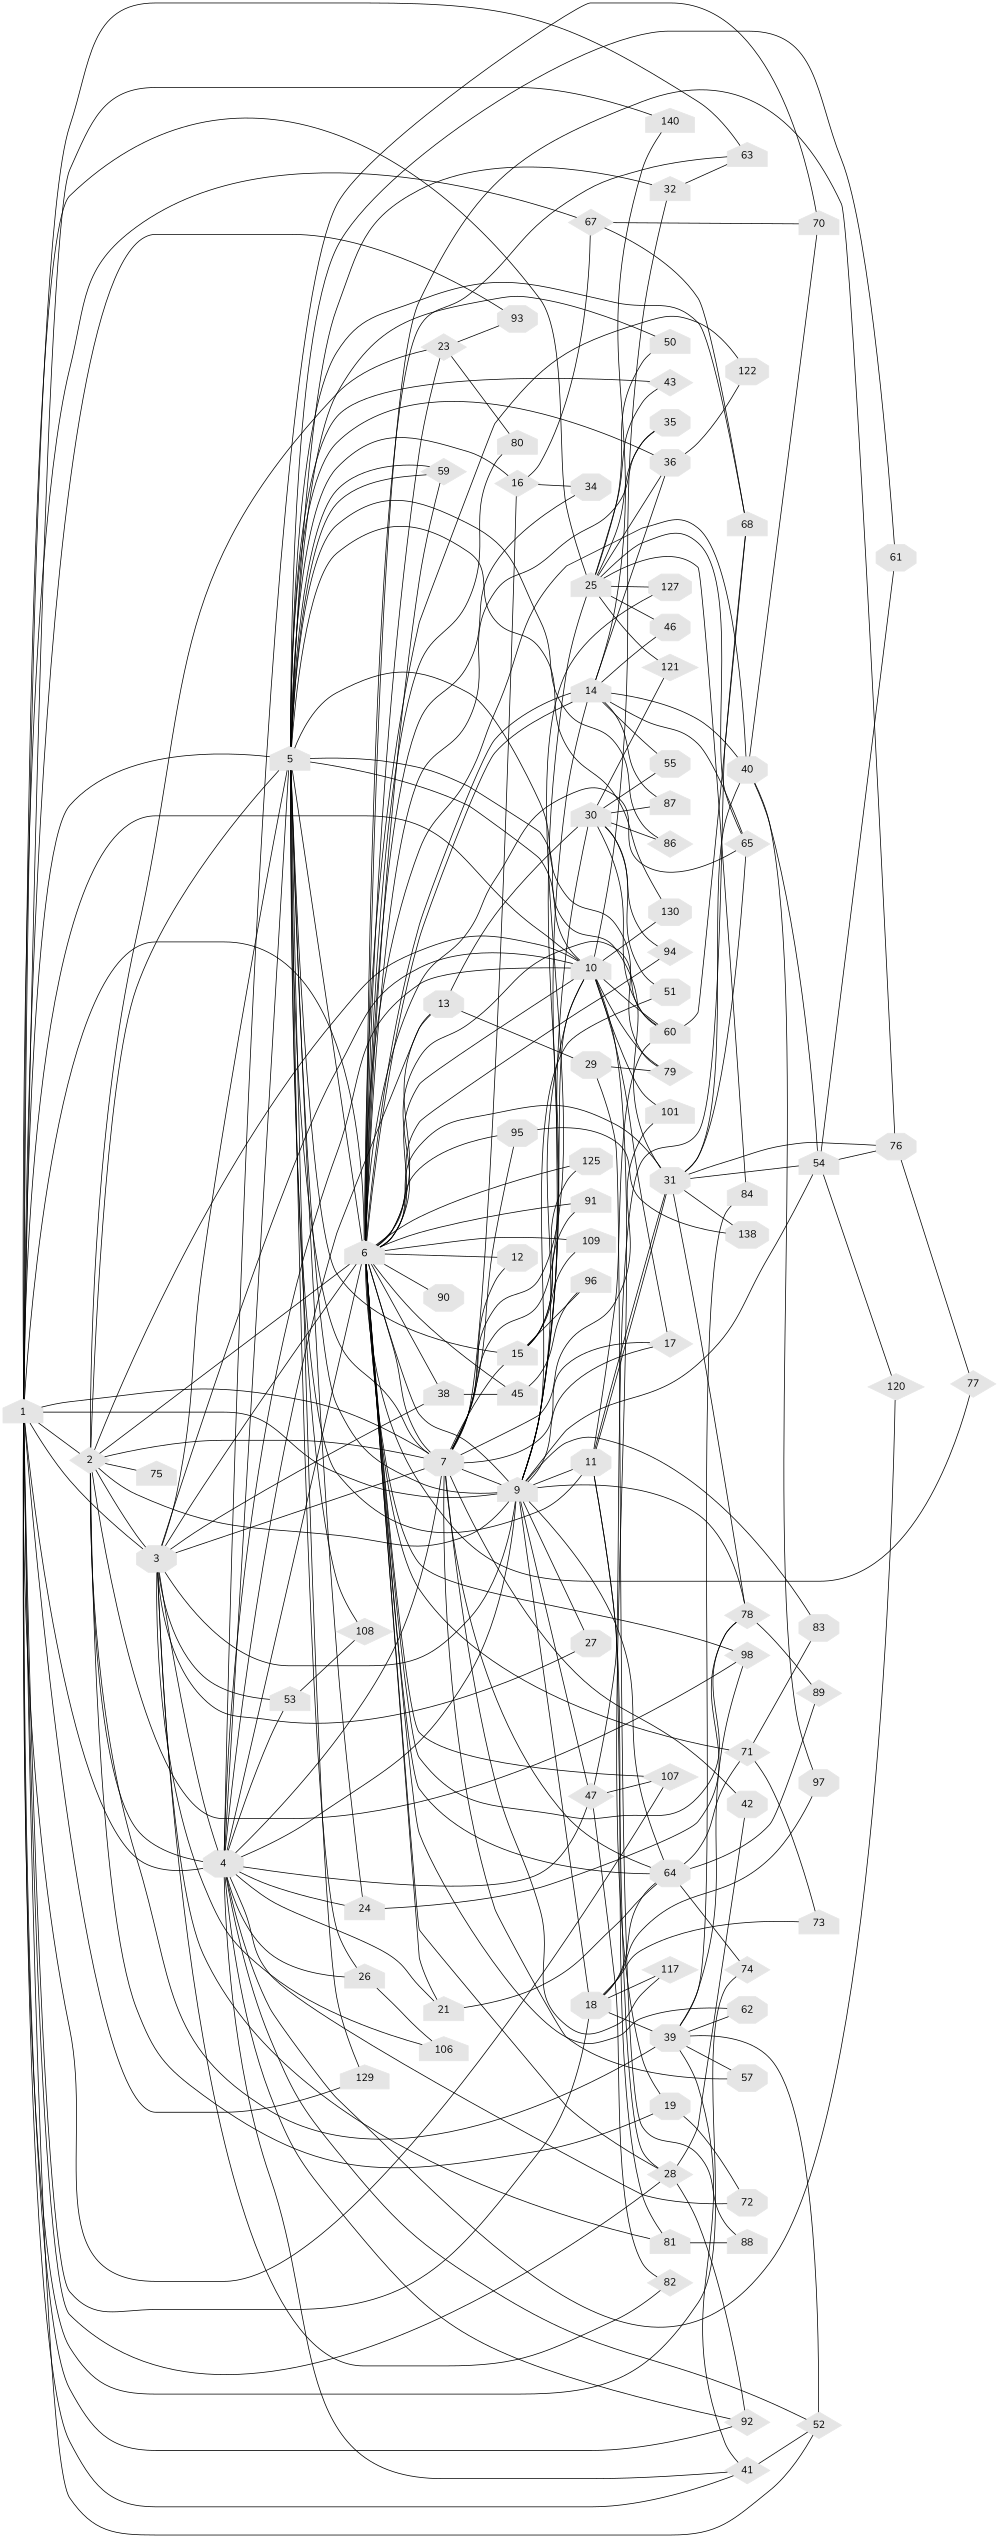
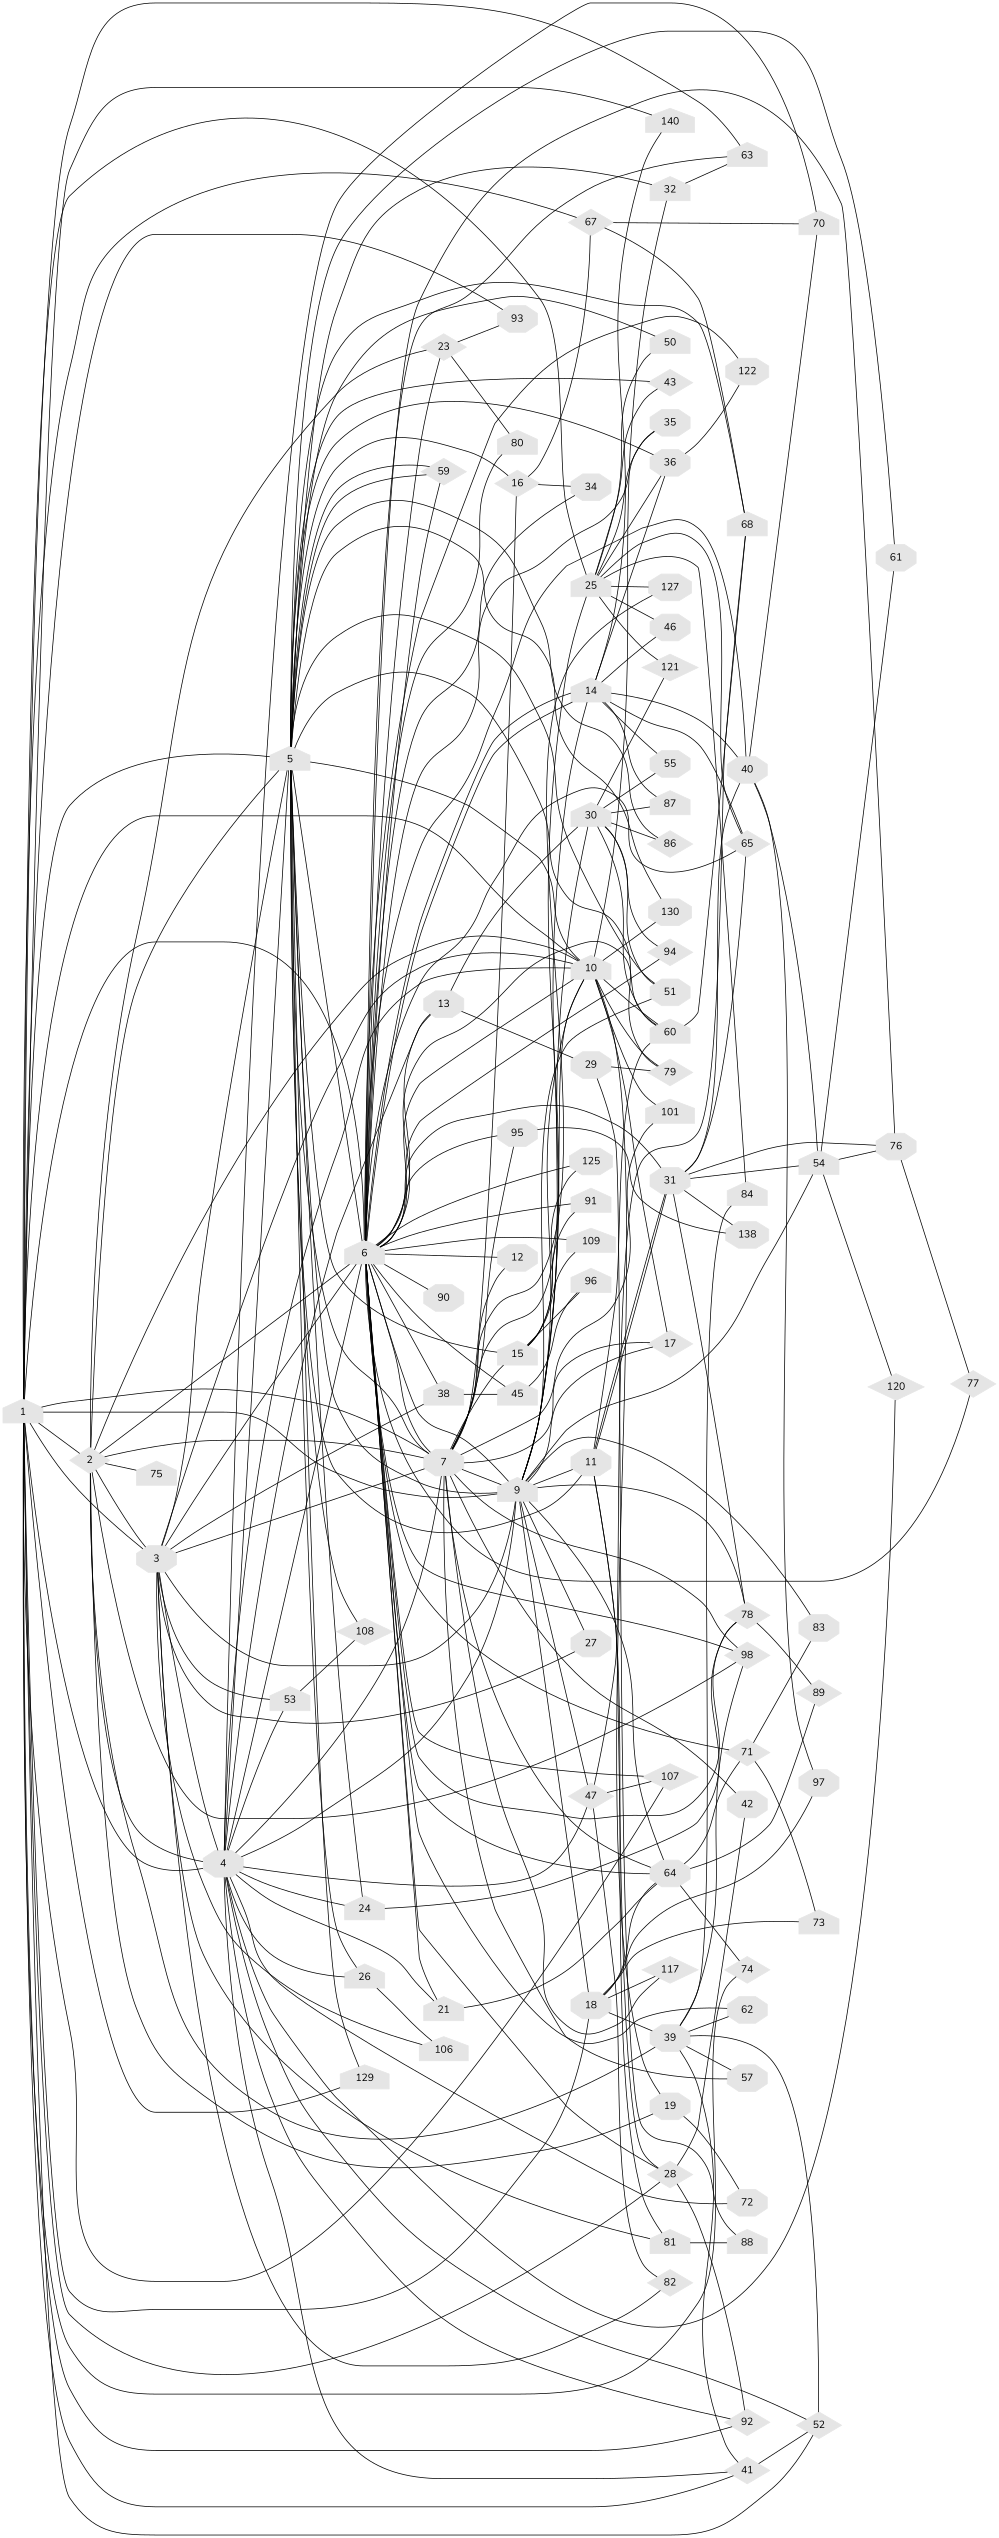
  graph {
    fontname=Nunito
    rankdir=LR
    node [color=gray90 fontname=Nunito shape=house style=filled]
    edge [fontname=Nunito]
    2 [shape=diamond]
    1
    3 [shape=octagon]
    4 [shape=octagon super="+44+133"]
    5
    6 [super="+37+8"]
    7 [shape=octagon super="+20"]
    9 [super="+143+122+33+105+56"]
    10 [super="+22"]
    18 [shape=octagon]
    25
    28 [shape=diamond super="+116"]
    41 [shape=diamond super="+113+137"]
    52 [shape=diamond super="+85"]
    63
    67 [shape=diamond]
    74 [shape=diamond]
    92 [shape=diamond super="+134"]
    93 [shape=octagon]
    107 [shape=diamond super="+142"]
    129
    140
    19 [shape=octagon]
    23 [shape=diamond]
    39 [shape=octagon]
    75
    98 [shape=diamond super="+136+132"]
    27 [shape=octagon]
    38
    53
    81
    82 [shape=diamond]
    106
    13 [shape=octagon]
    21
    24
    26
    47 [shape=diamond]
    70
    72 [shape=octagon]
    120 [shape=diamond]
    11 [shape=octagon]
    15
    16 [shape=diamond]
    32
    36 [shape=octagon super="+141"]
    43 [shape=diamond]
    50
    51 [shape=octagon super="+135"]
    59 [shape=diamond super="+119"]
    61 [shape=octagon]
    68 [super="+104+131"]
    79 [shape=diamond super="+124"]
    86 [shape=diamond]
    108 [shape=diamond]
    130 [shape=octagon]
    12 [shape=octagon]
    14
    31 [shape=octagon]
    34 [shape=octagon]
    35 [shape=octagon]
    40 [shape=octagon super="+58"]
    45
    60 [super="+103"]
    62 [shape=octagon]
    64 [shape=octagon super="+66"]
    65 [shape=diamond super="+118"]
    71 [shape=diamond]
    76 [shape=octagon super="+114"]
    77 [shape=diamond]
    78 [shape=diamond super="+123+100"]
    80
    90 [shape=octagon]
    91
    94 [shape=diamond]
    95 [shape=octagon]
    n77 [label=122 shape=octagon]
    109
    125 [shape=octagon]
    17 [shape=diamond]
    42 [shape=octagon]
    57 [shape=octagon]
    101
    117 [shape=diamond]
    127 [shape=octagon]
    30
    54
    83 [shape=octagon]
    73
    97 [shape=octagon]
    46 [shape=octagon]
    84
    121 [shape=diamond]
    88
    29 [shape=octagon]
    96
    55 [shape=octagon]
    87
    138 [shape=octagon]
    89 [shape=diamond]
    2 -- 3
    2 -- 4
    2 -- 5
    2 -- 6 [weight=2]
    2 -- 7
-   2 -- 9
    2 -- 10
    2 -- 19
    2 -- 23
    2 -- 39
    2 -- 75
    2 -- 98
    1 -- 2
    1 -- 3
    1 -- 4
    1 -- 5
    1 -- 6 [weight=2]
    1 -- 7
    1 -- 9 [weight=2]
    1 -- 10
    1 -- 18
    1 -- 25
    1 -- 28
    1 -- 41
    1 -- 52
    1 -- 63
    1 -- 67
    1 -- 74
    1 -- 92
    1 -- 93
    1 -- 107
    1 -- 129
    1 -- 140
    3 -- 4
    3 -- 5
    3 -- 6 [weight=2]
    3 -- 7
    3 -- 9
    3 -- 10
    3 -- 27
    3 -- 38
    3 -- 53
    3 -- 81
    3 -- 82
    3 -- 106
    4 -- 5
    4 -- 6 [weight=2]
    4 -- 7
    4 -- 9
    4 -- 10 [weight=2]
    4 -- 41
    4 -- 52
    4 -- 92
    4 -- 53
    4 -- 13
    4 -- 21
    4 -- 24 [weight=2]
    4 -- 26
    4 -- 47
    4 -- 70
    4 -- 72 [weight=2]
    4 -- 120
    5 -- 6 [weight=2]
    5 -- 7
    5 -- 9
    5 -- 10
    5 -- 129
    5 -- 24
    5 -- 26
    5 -- 11
    5 -- 15
    5 -- 16
    5 -- 32
    5 -- 36
    5 -- 43
    5 -- 50
-   5 -- 31
+   5 -- 51
    5 -- 59
    5 -- 59
    5 -- 61
    5 -- 68
    5 -- 79
    5 -- 86
    5 -- 108
    5 -- 130
    6 -- 7 [weight=4]
    6 -- 9 [weight=2]
    6 -- 10 [weight=2]
    6 -- 28 [weight=2]
    6 -- 63
    6 -- 107
    6 -- 23
    6 -- 98
    6 -- 38
    6 -- 13
    6 -- 21
    6 -- 59
    6 -- 12
    6 -- 14
    6 -- 14
    6 -- 31
    6 -- 34
    6 -- 35
    6 -- 40
    6 -- 45
    6 -- 60
    6 -- 62
    6 -- 64
    6 -- 65
    6 -- 71
    6 -- 76
    6 -- 77
    6 -- 78
    6 -- 80
    6 -- 90 [weight=2]
    6 -- 91
    6 -- 94
    6 -- 95
    6 -- n77
    6 -- 109
    6 -- 125
    7 -- 9
    7 -- 10
+   7 -- 98
    7 -- 15
    7 -- 16
    7 -- 12
    7 -- 64
    7 -- 95
    7 -- 17
    7 -- 42
    7 -- 57
    7 -- 101
    7 -- 117
    7 -- 127
    9 -- 10
    9 -- 18
    9 -- 25
    9 -- 27 [weight=2]
    9 -- 47
    9 -- 11
    9 -- 51
    9 -- 14
    9 -- 64
    9 -- 78 [weight=2]
    9 -- 17
    9 -- 30
    9 -- 54
    9 -- 83
    10 -- 19
    10 -- 32
    10 -- 79
    10 -- 130
    10 -- 60
    10 -- 17
    10 -- 101
    18 -- 39
    18 -- 64
    18 -- 117
    18 -- 73
    18 -- 97
    25 -- 36
    25 -- 43
    25 -- 50
    25 -- 35
    25 -- 65
    25 -- 127
    25 -- 46
    25 -- 84
    25 -- 121
    28 -- 92
    28 -- 42
    41 -- 52
    67 -- 70
    67 -- 68
    19 -- 72
    23 -- 93
    23 -- 80
    39 -- 41
    39 -- 52
    39 -- 98
    39 -- 62
    39 -- 57
    39 -- 84
    38 -- 45
    53 -- 108
    81 -- 88
    13 -- 30
    13 -- 29
    21 -- 64
    24 -- 78
    26 -- 106
    47 -- 107
    47 -- 82
    47 -- 68
    11 -- 28
    11 -- 81
    11 -- 31
    11 -- 31
    11 -- 60
    15 -- 91
    15 -- 109
    15 -- 125
    15 -- 96
    16 -- 67
    16 -- 34
    32 -- 63
    36 -- n77
    14 -- 140
    14 -- 36
    14 -- 40
    14 -- 65
    14 -- 46
    14 -- 55
    14 -- 87
    31 -- 40
    31 -- 65
    31 -- 76
    31 -- 78
    31 -- 54
    31 -- 138
    40 -- 70
    40 -- 54
    40 -- 97
    45 -- 96
    60 -- 68
    64 -- 74
    64 -- 71
    64 -- 89
    71 -- 83
    71 -- 73
    76 -- 77
    78 -- 89
    95 -- 138
    30 -- 51
    30 -- 86
    30 -- 60
    30 -- 94
    30 -- 121
    30 -- 55
    30 -- 87
    54 -- 120
    54 -- 61
    54 -- 76
    29 -- 79
    29 -- 88
  }
